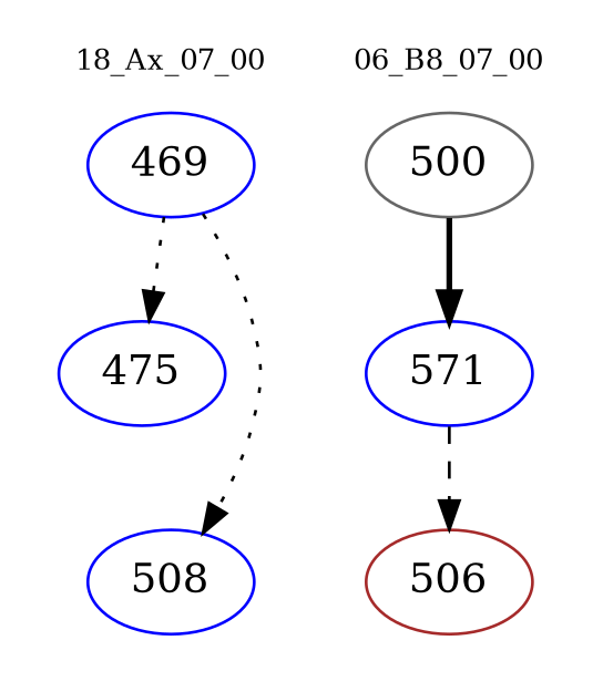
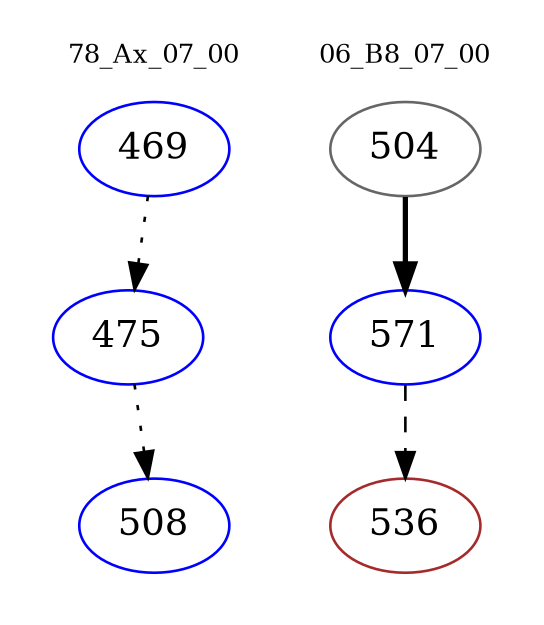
  digraph {
    node [color=blue]
    edge [color=black style=dotted]
    n1 [label=469]
    n2 [label=475]
    n3 [label=508]
-   n4 [color=gray40 label=500]
+   n4 [color=gray40 label=504]
    n5 [label=571]
-   n6 [color=brown label=506]
+   n6 [color=brown label=536]
    subgraph cluster_1 {
      color=white
      fontsize=10
-     label="18_Ax_07_00"
+     label="78_Ax_07_00"
      n1
      n2
      n3
    }
    subgraph cluster_2 {
      color=white
      fontsize=10
      label="06_B8_07_00"
      n4
      n5
      n6
    }
    n1 -> n2
-   n1 -> n3
+   n2 -> n3
    n4 -> n5 [style=bold]
    n5 -> n6 [style=dashed]
  }
